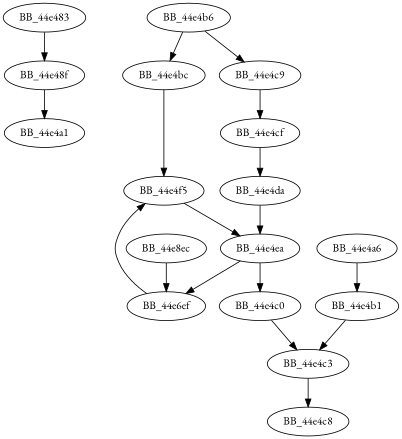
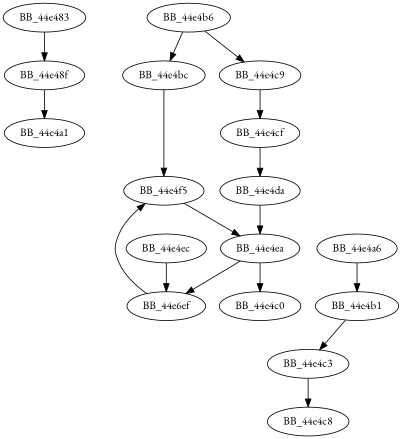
  digraph {
    fontname="EB Garamond"
    node [fontname="EB Garamond"]
    edge [fontname="EB Garamond"]
    BB_44e483
    BB_44e48f
    BB_44e4a1
    BB_44e4b6
    BB_44e4bc
    BB_44e4c9
    BB_44e4a6
    BB_44e4b1
    BB_44e4f5
    BB_44e4cf
    BB_44e4c3
    BB_44e4c8
    BB_44e4c0
    BB_44e4da
    BB_44e4ea
    n16 [label=BB_44e6ef]
-   BB_44e4ec [label=BB_44e8ec]
+   BB_44e4ec
    BB_44e483 -> BB_44e48f
    BB_44e48f -> BB_44e4a1
    BB_44e4b6 -> BB_44e4bc
    BB_44e4b6 -> BB_44e4c9
    BB_44e4bc -> BB_44e4f5
    BB_44e4c9 -> BB_44e4cf
    BB_44e4a6 -> BB_44e4b1
    BB_44e4b1 -> BB_44e4c3
    BB_44e4f5 -> BB_44e4ea
    BB_44e4cf -> BB_44e4da
    BB_44e4c3 -> BB_44e4c8
-   BB_44e4c0 -> BB_44e4c3
    BB_44e4da -> BB_44e4ea
    BB_44e4ea -> BB_44e4c0
    BB_44e4ea -> n16
    n16 -> BB_44e4f5
    BB_44e4ec -> n16
  }
